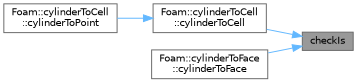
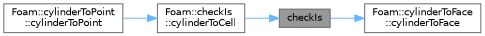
  digraph {
    rankdir=RL
    node [color=grey40 fillcolor=white fontname=Helvetica fontsize=10 shape=box style=filled]
    edge [color=steelblue1 dir=back fontname=Helvetica fontsize=10 labelfontname=Helvetica labelfontsize=10 style=solid]
    n1 [color=gray40 fillcolor=grey60 fontcolor=black height=0.2 label=checkIs width=0.4]
-   n2 [height=0.2 label="Foam::cylinderToCell\l::cylinderToCell" width=0.4]
+   n2 [height=0.2 label="Foam::checkIs\l::cylinderToCell" width=0.4]
    n3 [height=0.2 label="Foam::cylinderToFace\l::cylinderToFace" width=0.4]
-   n4 [height=0.2 label="Foam::cylinderToCell\l::cylinderToPoint" width=0.4]
+   n4 [height=0.2 label="Foam::cylinderToPoint\l::cylinderToPoint" width=0.4]
    n1 -> n2
-   n1 -> n3
+   n3 -> n1
    n2 -> n4
  }
